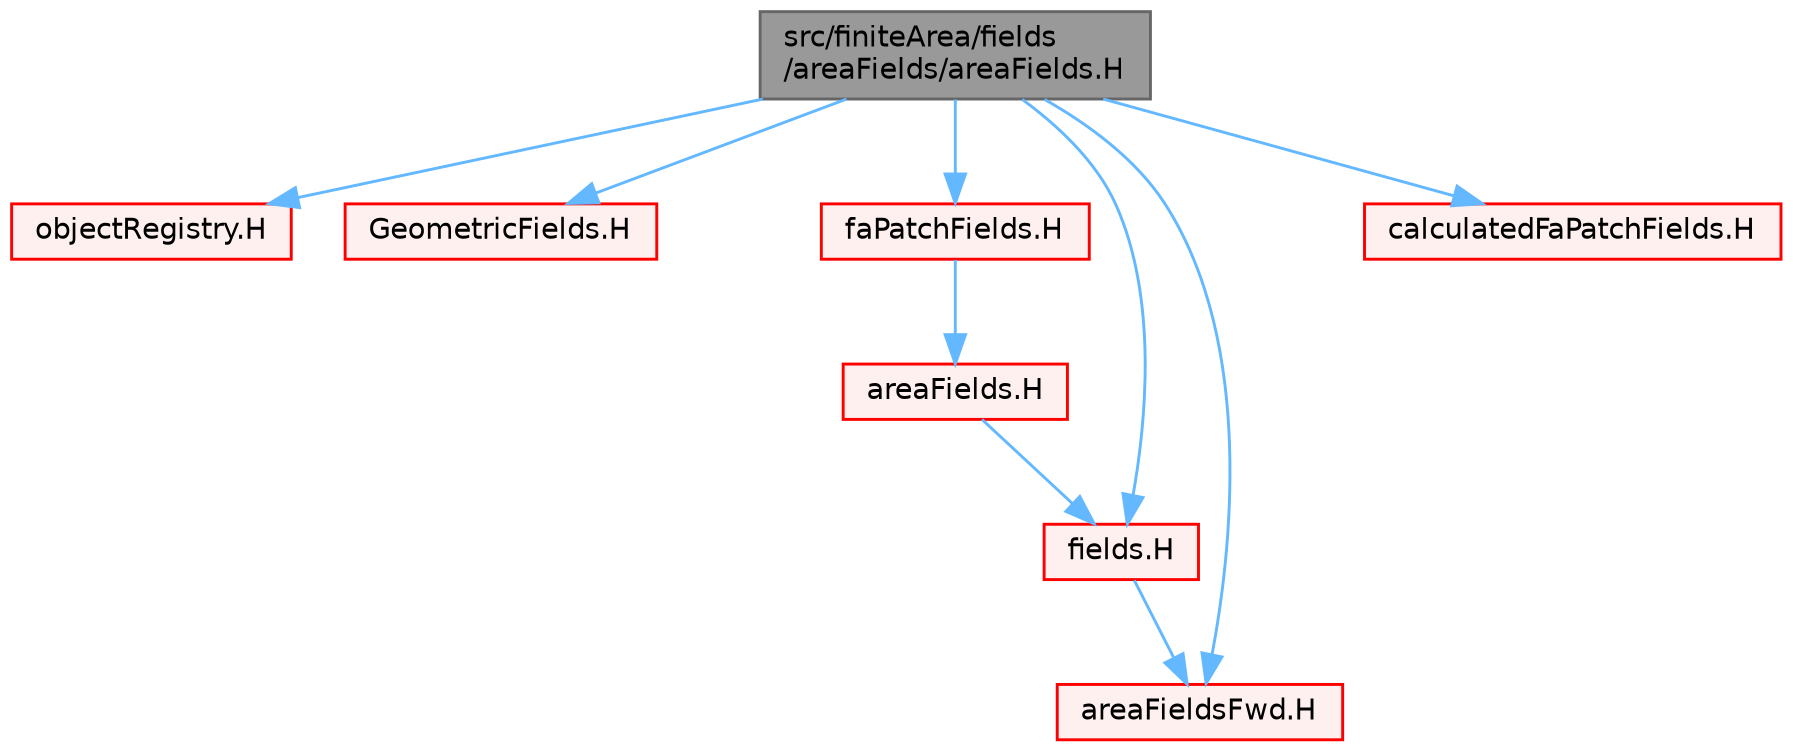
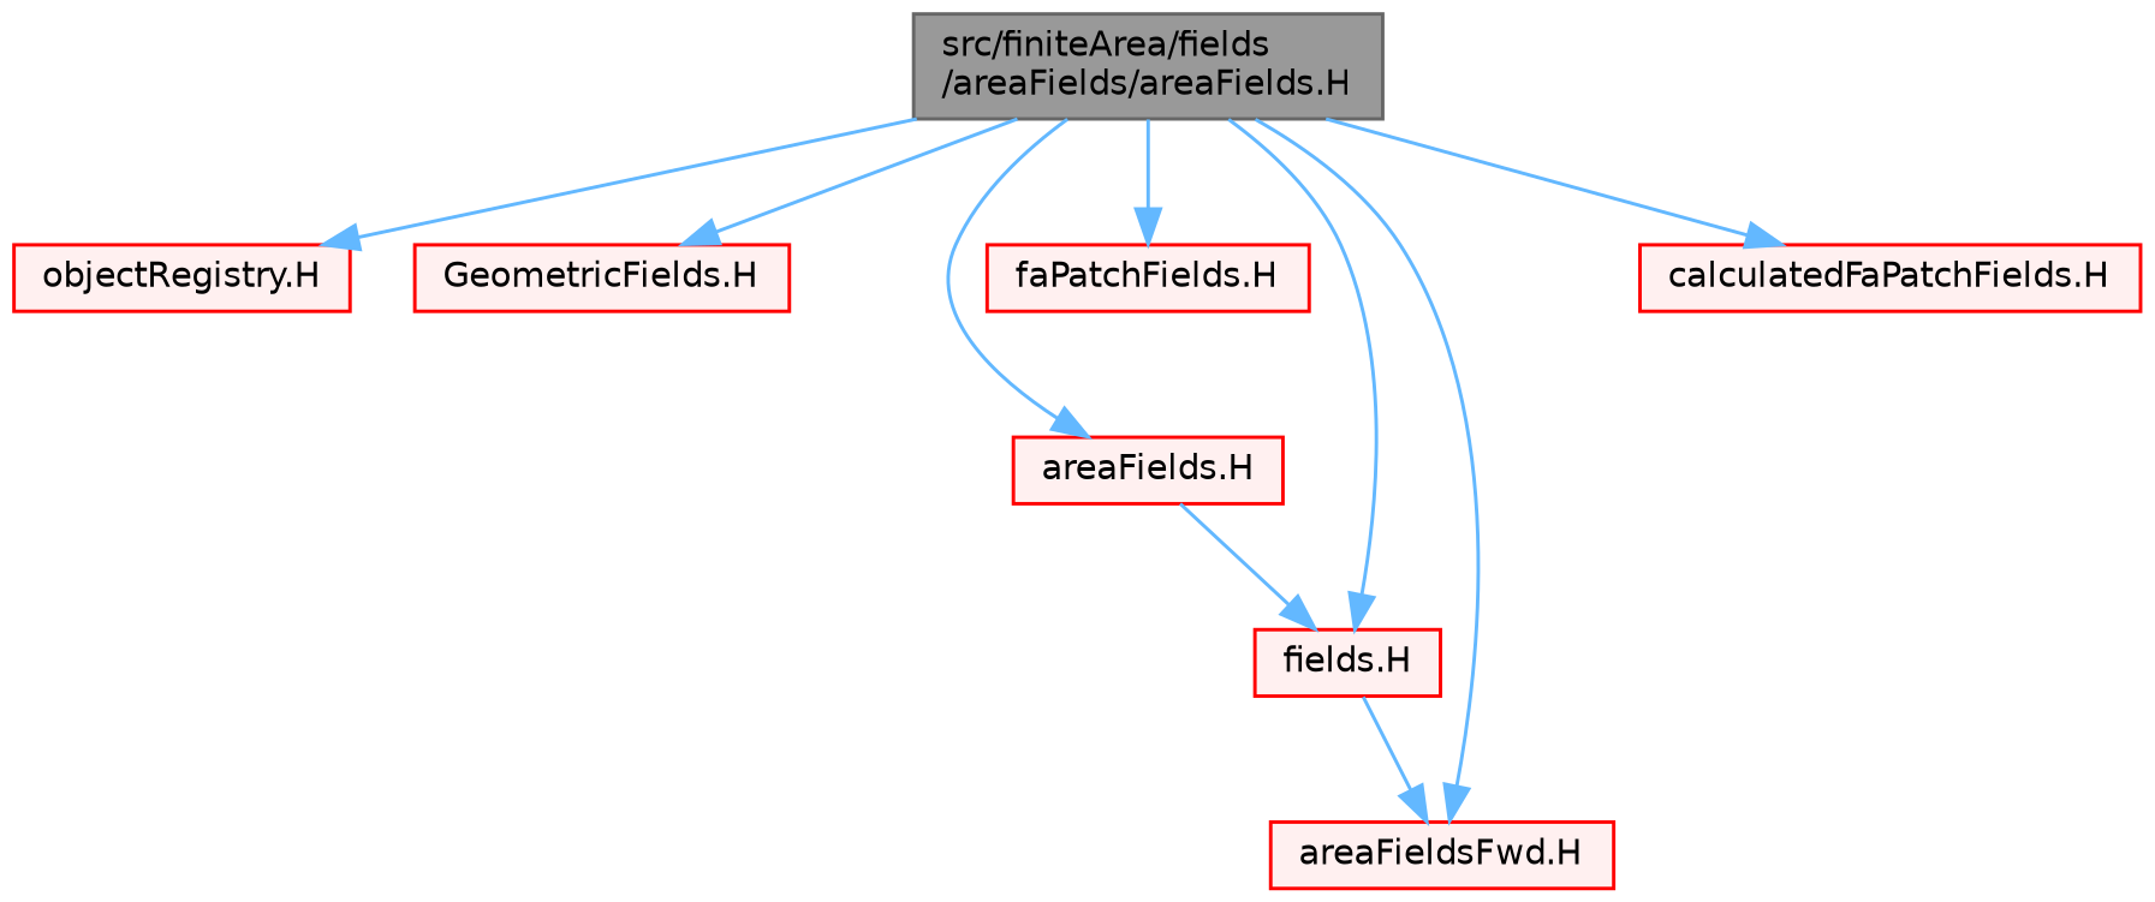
  digraph {
    node [color=red fillcolor="#FFF0F0" fontname=Helvetica fontsize=10 shape=box style=filled]
    edge [color=steelblue1 fontname=Helvetica fontsize=10 labelfontname=Helvetica labelfontsize=10 style=solid]
    n1 [color=gray40 fillcolor=grey60 fontcolor=black height=0.2 label="src/finiteArea/fields\l/areaFields/areaFields.H" width=0.4]
    n2 [height=0.2 label="objectRegistry.H" width=0.4]
    n3 [height=0.2 label="GeometricFields.H" width=0.4]
    n4 [height=0.2 label="areaFields.H" width=0.4]
    n5 [height=0.2 label="fields.H" width=0.4]
    n6 [height=0.2 label="areaFieldsFwd.H" width=0.4]
    n7 [height=0.2 label="faPatchFields.H" width=0.4]
    n8 [height=0.2 label="calculatedFaPatchFields.H" width=0.4]
    n1 -> n2
    n1 -> n3
-   n7 -> n4
+   n1 -> n4
    n1 -> n5
    n1 -> n6
    n1 -> n7
    n1 -> n8
    n4 -> n5
    n5 -> n6
  }
